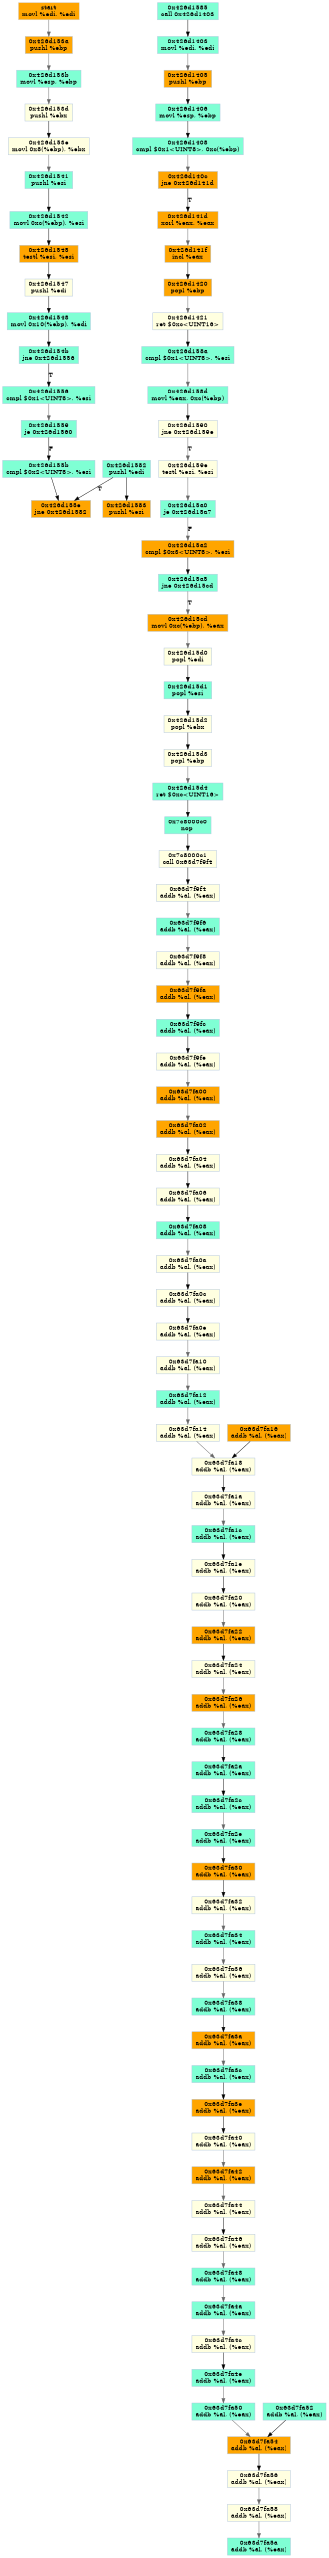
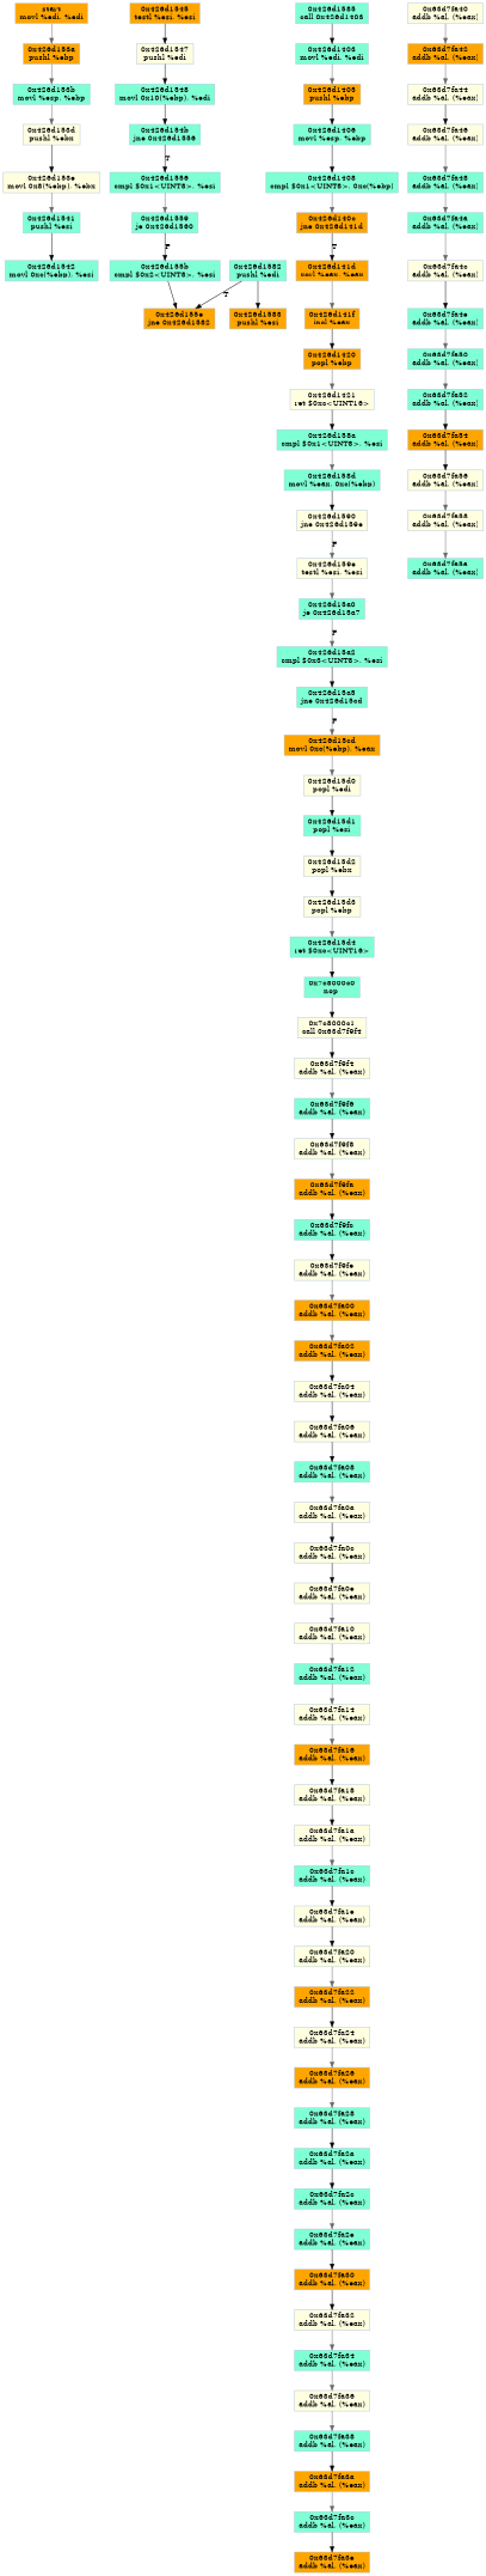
  digraph {
    node [color=lightsteelblue fillcolor=aquamarine shape=rectangle style=filled]
    edge [color=black]
    n1 [color=lightgrey fillcolor=orange label="start\nmovl %edi, %edi"]
    n2 [fillcolor=orange label="0x426d153a\npushl %ebp"]
    n3 [label="0x426d153b\nmovl %esp, %ebp"]
    n4 [fillcolor=lightyellow label="0x426d153d\npushl %ebx"]
    n5 [fillcolor=lightyellow label="0x426d153e\nmovl 0x8(%ebp), %ebx"]
    n6 [label="0x426d1541\npushl %esi"]
    n7 [label="0x426d1542\nmovl 0xc(%ebp), %esi"]
    n8 [fillcolor=orange label="0x426d1545\ntestl %esi, %esi"]
    n9 [fillcolor=lightyellow label="0x426d1547\npushl %edi"]
    n10 [label="0x426d1548\nmovl 0x10(%ebp), %edi"]
    n11 [label="0x426d154b\njne 0x426d1556"]
    n12 [label="0x426d1556\ncmpl $0x1<UINT8>, %esi"]
    n13 [label="0x426d1559\nje 0x426d1560"]
    n14 [label="0x426d155b\ncmpl $0x2<UINT8>, %esi"]
    n15 [fillcolor=orange label="0x426d155e\njne 0x426d1582"]
    n16 [label="0x426d1582\npushl %edi"]
    n17 [fillcolor=orange label="0x426d1583\npushl %esi"]
    n18 [label="0x426d1585\ncall 0x426d1403"]
    n19 [label="0x426d1403\nmovl %edi, %edi"]
    n20 [fillcolor=orange label="0x426d1405\npushl %ebp"]
    n21 [label="0x426d1406\nmovl %esp, %ebp"]
    n22 [label="0x426d1408\ncmpl $0x1<UINT8>, 0xc(%ebp)"]
    n23 [fillcolor=orange label="0x426d140c\njne 0x426d141d"]
    n24 [fillcolor=orange label="0x426d141d\nxorl %eax, %eax"]
    n25 [fillcolor=orange label="0x426d141f\nincl %eax"]
    n26 [fillcolor=orange label="0x426d1420\npopl %ebp"]
    n27 [fillcolor=lightyellow label="0x426d1421\nret $0xc<UINT16>"]
    n28 [label="0x426d158a\ncmpl $0x1<UINT8>, %esi"]
    n29 [label="0x426d158d\nmovl %eax, 0xc(%ebp)"]
    n30 [fillcolor=lightyellow label="0x426d1590\njne 0x426d159e"]
    n31 [fillcolor=lightyellow label="0x426d159e\ntestl %esi, %esi"]
    n32 [label="0x426d15a0\nje 0x426d15a7"]
-   n33 [fillcolor=orange label="0x426d15a2\ncmpl $0x3<UINT8>, %esi"]
+   n33 [label="0x426d15a2\ncmpl $0x3<UINT8>, %esi"]
    n34 [label="0x426d15a5\njne 0x426d15cd"]
    n35 [fillcolor=orange label="0x426d15cd\nmovl 0xc(%ebp), %eax"]
    n36 [fillcolor=lightyellow label="0x426d15d0\npopl %edi"]
    n37 [label="0x426d15d1\npopl %esi"]
    n38 [fillcolor=lightyellow label="0x426d15d2\npopl %ebx"]
    n39 [fillcolor=lightyellow label="0x426d15d3\npopl %ebp"]
    n40 [label="0x426d15d4\nret $0xc<UINT16>"]
    n41 [label="0x7c8000c0\nnop "]
    n42 [fillcolor=lightyellow label="0x7c8000c1\ncall 0x63d7f9f4"]
    n43 [fillcolor=lightyellow label="0x63d7f9f4\naddb %al, (%eax)"]
    n44 [label="0x63d7f9f6\naddb %al, (%eax)"]
    n45 [fillcolor=lightyellow label="0x63d7f9f8\naddb %al, (%eax)"]
    n46 [fillcolor=orange label="0x63d7f9fa\naddb %al, (%eax)"]
    n47 [label="0x63d7f9fc\naddb %al, (%eax)"]
    n48 [fillcolor=lightyellow label="0x63d7f9fe\naddb %al, (%eax)"]
    n49 [fillcolor=orange label="0x63d7fa00\naddb %al, (%eax)"]
    n50 [fillcolor=orange label="0x63d7fa02\naddb %al, (%eax)"]
    n51 [fillcolor=lightyellow label="0x63d7fa04\naddb %al, (%eax)"]
    n52 [fillcolor=lightyellow label="0x63d7fa06\naddb %al, (%eax)"]
    n53 [label="0x63d7fa08\naddb %al, (%eax)"]
    n54 [fillcolor=lightyellow label="0x63d7fa0a\naddb %al, (%eax)"]
    n55 [fillcolor=lightyellow label="0x63d7fa0c\naddb %al, (%eax)"]
    n56 [fillcolor=lightyellow label="0x63d7fa0e\naddb %al, (%eax)"]
    n57 [fillcolor=lightyellow label="0x63d7fa10\naddb %al, (%eax)"]
    n58 [label="0x63d7fa12\naddb %al, (%eax)"]
    n59 [fillcolor=lightyellow label="0x63d7fa14\naddb %al, (%eax)"]
    n60 [fillcolor=orange label="0x63d7fa16\naddb %al, (%eax)"]
    n61 [fillcolor=lightyellow label="0x63d7fa18\naddb %al, (%eax)"]
    n62 [fillcolor=lightyellow label="0x63d7fa1a\naddb %al, (%eax)"]
    n63 [label="0x63d7fa1c\naddb %al, (%eax)"]
    n64 [fillcolor=lightyellow label="0x63d7fa1e\naddb %al, (%eax)"]
    n65 [fillcolor=lightyellow label="0x63d7fa20\naddb %al, (%eax)"]
    n66 [fillcolor=orange label="0x63d7fa22\naddb %al, (%eax)"]
    n67 [fillcolor=lightyellow label="0x63d7fa24\naddb %al, (%eax)"]
    n68 [fillcolor=orange label="0x63d7fa26\naddb %al, (%eax)"]
    n69 [label="0x63d7fa28\naddb %al, (%eax)"]
    n70 [label="0x63d7fa2a\naddb %al, (%eax)"]
    n71 [label="0x63d7fa2c\naddb %al, (%eax)"]
    n72 [label="0x63d7fa2e\naddb %al, (%eax)"]
    n73 [fillcolor=orange label="0x63d7fa30\naddb %al, (%eax)"]
    n74 [fillcolor=lightyellow label="0x63d7fa32\naddb %al, (%eax)"]
    n75 [label="0x63d7fa34\naddb %al, (%eax)"]
    n76 [fillcolor=lightyellow label="0x63d7fa36\naddb %al, (%eax)"]
    n77 [label="0x63d7fa38\naddb %al, (%eax)"]
    n78 [fillcolor=orange label="0x63d7fa3a\naddb %al, (%eax)"]
    n79 [label="0x63d7fa3c\naddb %al, (%eax)"]
    n80 [fillcolor=orange label="0x63d7fa3e\naddb %al, (%eax)"]
    n81 [fillcolor=lightyellow label="0x63d7fa40\naddb %al, (%eax)"]
    n82 [fillcolor=orange label="0x63d7fa42\naddb %al, (%eax)"]
    n83 [fillcolor=lightyellow label="0x63d7fa44\naddb %al, (%eax)"]
    n84 [fillcolor=lightyellow label="0x63d7fa46\naddb %al, (%eax)"]
    n85 [label="0x63d7fa48\naddb %al, (%eax)"]
    n86 [label="0x63d7fa4a\naddb %al, (%eax)"]
    n87 [fillcolor=lightyellow label="0x63d7fa4c\naddb %al, (%eax)"]
    n88 [label="0x63d7fa4e\naddb %al, (%eax)"]
    n89 [label="0x63d7fa50\naddb %al, (%eax)"]
    n90 [label="0x63d7fa52\naddb %al, (%eax)"]
    n91 [fillcolor=orange label="0x63d7fa54\naddb %al, (%eax)"]
    n92 [fillcolor=lightyellow label="0x63d7fa56\naddb %al, (%eax)"]
    n93 [fillcolor=lightyellow label="0x63d7fa58\naddb %al, (%eax)"]
    n94 [label="0x63d7fa5a\naddb %al, (%eax)"]
    n1 -> n2 [color=gray40]
    n2 -> n3 [color=gray40]
    n3 -> n4 [color=gray40]
    n4 -> n5
    n5 -> n6 [color=gray40]
    n6 -> n7
-   n7 -> n8
    n8 -> n9
    n9 -> n10
    n10 -> n11
    n11 -> n12 [label=T]
    n12 -> n13 [color=gray40]
    n13 -> n14 [label=F]
    n14 -> n15
    n16 -> n15 [label=T]
    n16 -> n17
    n18 -> n19
    n19 -> n20 [color=gray40]
    n20 -> n21
    n21 -> n22
    n22 -> n23 [color=gray40]
    n23 -> n24 [label=T]
    n24 -> n25 [color=gray40]
    n25 -> n26
    n26 -> n27 [color=gray40]
    n27 -> n28
    n28 -> n29 [color=gray40]
    n29 -> n30
-   n30 -> n31 [color=gray40 label=T]
+   n30 -> n31 [color=gray40 label=F]
    n31 -> n32 [color=gray40]
    n32 -> n33 [color=gray40 label=F]
    n33 -> n34
-   n34 -> n35 [color=gray40 label=T]
+   n34 -> n35 [color=gray40 label=F]
    n35 -> n36 [color=gray40]
    n36 -> n37
    n37 -> n38
    n38 -> n39
    n39 -> n40 [color=gray40]
    n40 -> n41
    n41 -> n42
    n42 -> n43
    n43 -> n44 [color=gray40]
-   n44 -> n45 [color=gray40]
+   n44 -> n45
    n45 -> n46 [color=gray40]
    n46 -> n47
    n47 -> n48
    n48 -> n49 [color=gray40]
    n49 -> n50 [color=gray40]
    n50 -> n51
    n51 -> n52
    n52 -> n53
    n53 -> n54 [color=gray40]
    n54 -> n55
    n55 -> n56
    n56 -> n57 [color=gray40]
    n57 -> n58 [color=gray40]
    n58 -> n59 [color=gray40]
-   n59 -> n61 [color=gray40]
+   n59 -> n60 [color=gray40]
    n60 -> n61
    n61 -> n62
    n62 -> n63 [color=gray40]
    n63 -> n64
    n64 -> n65
    n65 -> n66 [color=gray40]
    n66 -> n67
    n67 -> n68 [color=gray40]
    n68 -> n69 [color=gray40]
    n69 -> n70
    n70 -> n71
    n71 -> n72 [color=gray40]
    n72 -> n73
    n73 -> n74
    n74 -> n75 [color=gray40]
    n75 -> n76 [color=gray40]
    n76 -> n77 [color=gray40]
    n77 -> n78
    n78 -> n79 [color=gray40]
    n79 -> n80
-   n80 -> n81
    n81 -> n82 [color=gray40]
    n82 -> n83 [color=gray40]
    n83 -> n84
    n84 -> n85 [color=gray40]
    n85 -> n86 [color=gray40]
    n86 -> n87 [color=gray40]
    n87 -> n88
    n88 -> n89 [color=gray40]
-   n89 -> n91 [color=gray40]
+   n89 -> n90 [color=gray40]
    n90 -> n91
    n91 -> n92
    n92 -> n93 [color=gray40]
    n93 -> n94 [color=gray40]
  }
